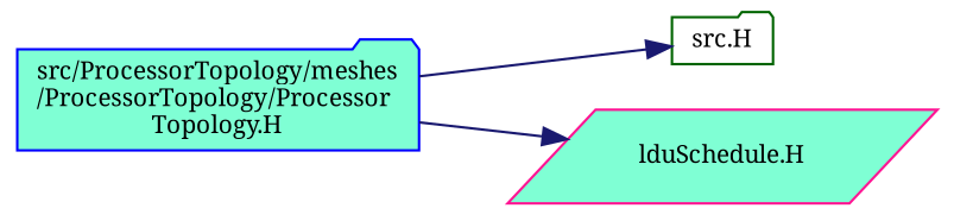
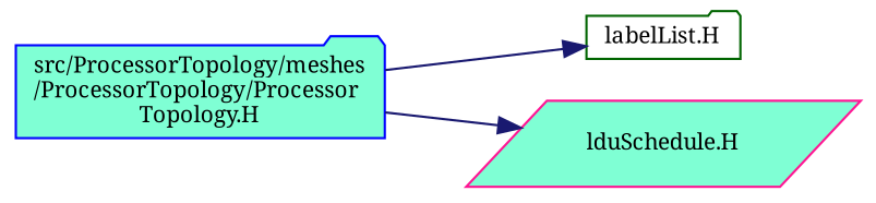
  digraph {
    fontname="Noto Serif"
    rankdir=LR
    node [fillcolor=aquamarine fontname="Noto Serif" fontsize=10 shape=folder style=filled]
    edge [color=midnightblue fontname="Noto Serif" fontsize=10 labelfontname=Helvetica labelfontsize=10 style=solid]
    n1 [color=blue fontcolor=black height=0.2 label="src/ProcessorTopology/meshes\l/ProcessorTopology/Processor\lTopology.H" width=0.4]
-   n2 [color=darkgreen fillcolor=white height=0.2 label="src.H" width=0.4]
+   n2 [color=darkgreen fillcolor=white height=0.2 label="labelList.H" width=0.4]
    n3 [color=deeppink height=0.2 label="lduSchedule.H" shape=parallelogram width=0.4]
    n1 -> n2
    n1 -> n3
  }
